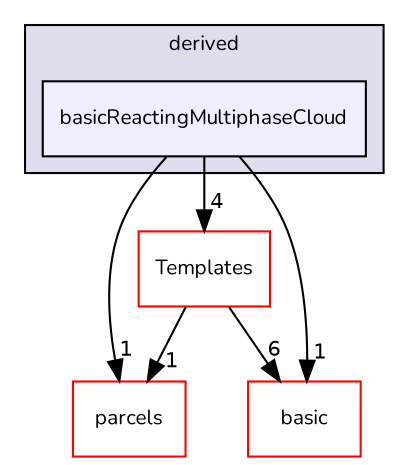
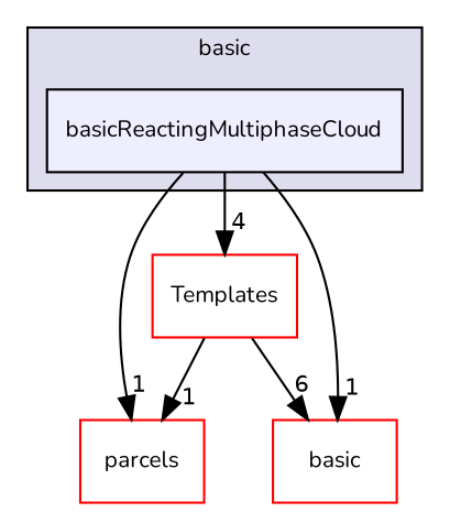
  digraph {
    compound=true
    fontname=Nunito
    node [fontname=Nunito fontsize=10 shape=box color=red]
    edge [fontname=Nunito headlabel=1 labeldistance=1.5 labelfontname=Helvetica labelfontsize=10]
    n1 [fillcolor="#eeeeff" label=basicReactingMultiphaseCloud pencolor=black style=filled color=""]
    n2 [label=Templates]
    n3 [label=parcels]
    n4 [label=basic]
    subgraph cluster_1 {
      bgcolor="#ddddee"
      fontsize=10
-     label=derived
+     label=basic
      pencolor=black
      n1
    }
    n1 -> n2 [headlabel=4]
    n1 -> n3
    n1 -> n4
    n2 -> n3
    n2 -> n4 [headlabel=6]
  }
